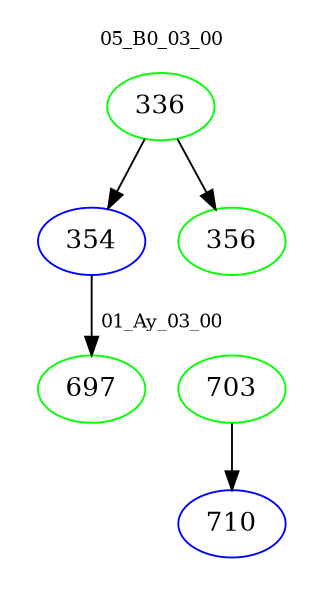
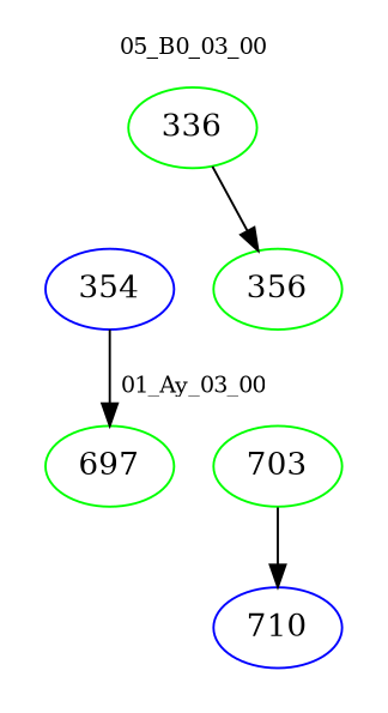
  digraph {
    node [color=green]
    edge [color=black]
    n1 [label=703]
    n2 [label=697]
    n3 [color=blue label=710]
    n4 [label=336]
    n5 [color=blue label=354]
    n6 [label=356]
    subgraph cluster_1 {
      color=white
      fontsize=10
      label="01_Ay_03_00"
      n1
      n2
      n3
    }
    subgraph cluster_2 {
      color=white
      fontsize=10
      label="05_B0_03_00"
      n4
      n5
      n6
    }
    n1 -> n3
-   n4 -> n5
    n4 -> n6
    n5 -> n2
  }
